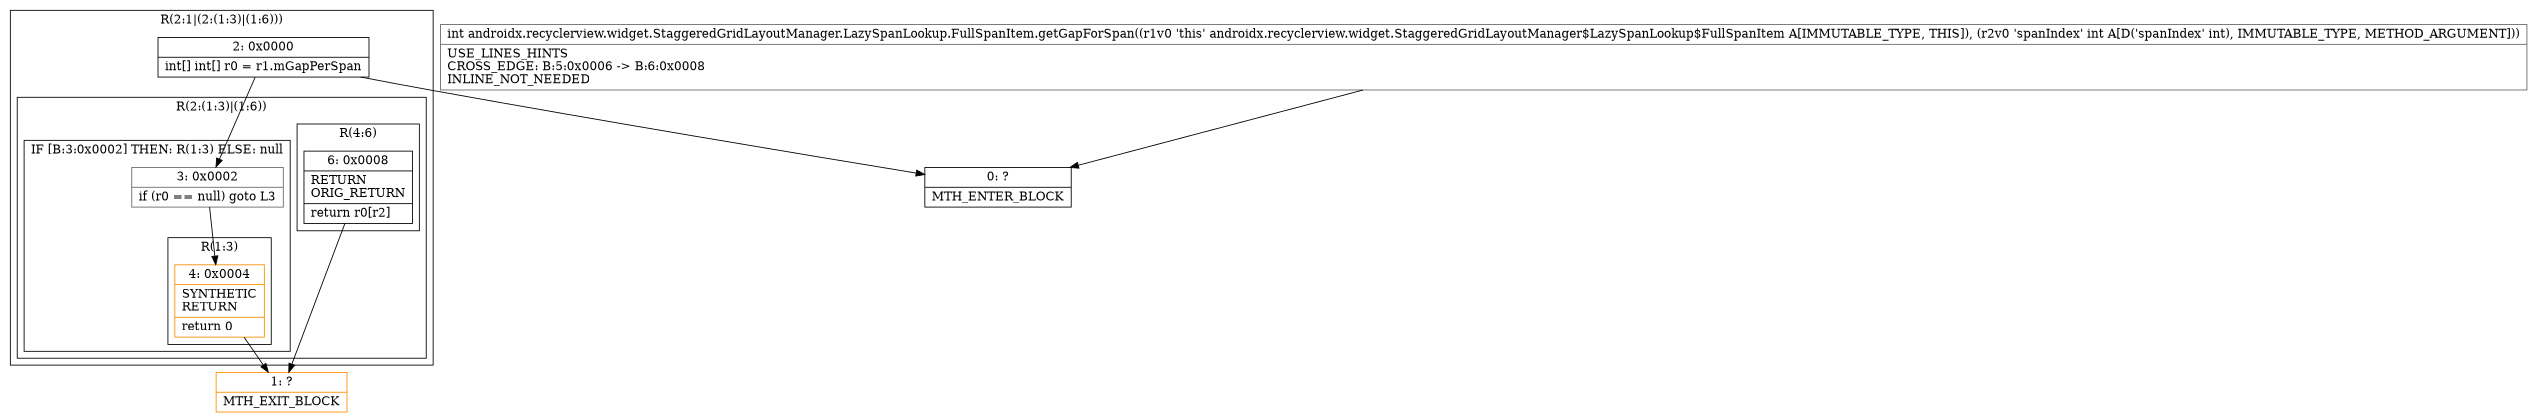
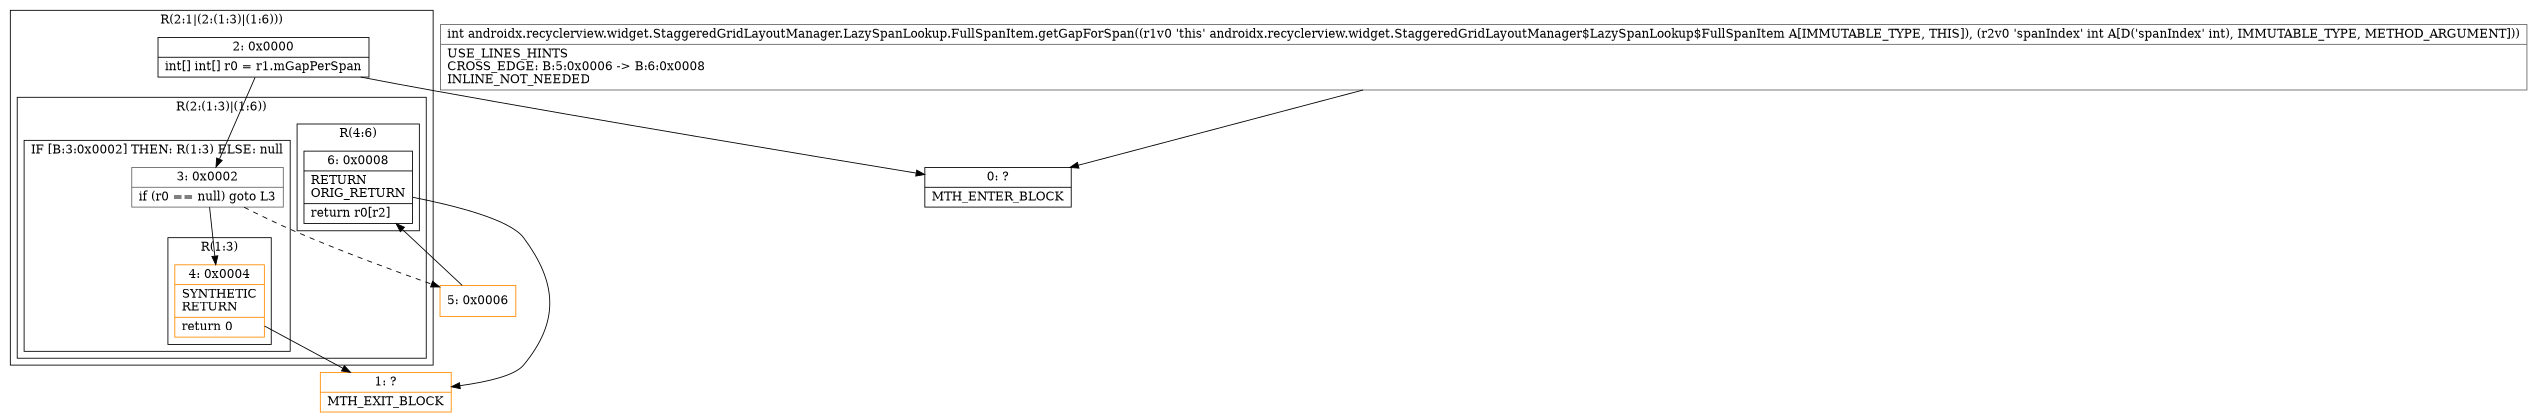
  digraph {
    node [color=darkorange shape=record]
    n1 [label="{4\:\ 0x0004|SYNTHETIC\lRETURN\l|return 0\l}"]
    n2 [color=gray40 label="{3\:\ 0x0002|if (r0 == null) goto L3\l}"]
    n3 [color=black label="{6\:\ 0x0008|RETURN\lORIG_RETURN\l|return r0[r2]\l}"]
    n4 [color=black label="{2\:\ 0x0000|int[] int[] r0 = r1.mGapPerSpan\l}"]
    n5 [label="{1\:\ ?|MTH_EXIT_BLOCK\l}"]
+   n6 [label="{5\:\ 0x0006}"]
    n7 [color=black label="{0\:\ ?|MTH_ENTER_BLOCK\l}"]
    n8 [color=gray40 label="{int androidx.recyclerview.widget.StaggeredGridLayoutManager.LazySpanLookup.FullSpanItem.getGapForSpan((r1v0 'this' androidx.recyclerview.widget.StaggeredGridLayoutManager$LazySpanLookup$FullSpanItem A[IMMUTABLE_TYPE, THIS]), (r2v0 'spanIndex' int A[D('spanIndex' int), IMMUTABLE_TYPE, METHOD_ARGUMENT]))  | USE_LINES_HINTS\lCROSS_EDGE: B:5:0x0006 \-\> B:6:0x0008\lINLINE_NOT_NEEDED\l}"]
    subgraph cluster_1 {
      label="R(2:1|(2:(1:3)|(1:6)))"
      n4
      subgraph cluster_2 {
        label="R(2:(1:3)|(1:6))"
        subgraph cluster_3 {
          label="IF [B:3:0x0002] THEN: R(1:3) ELSE: null"
          n2
          subgraph cluster_4 {
            label="R(1:3)"
            n1
          }
        }
        subgraph cluster_5 {
          label="R(4:6)"
          n3
        }
      }
    }
    n1 -> n5
    n2 -> n1
+   n2 -> n6 [style=dashed]
    n3 -> n5
    n4 -> n2
    n4 -> n7
+   n6 -> n3
    n8 -> n7
  }
